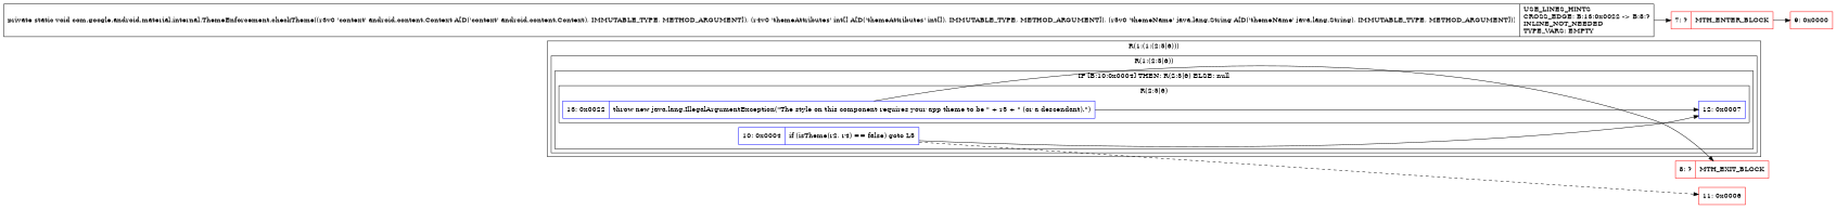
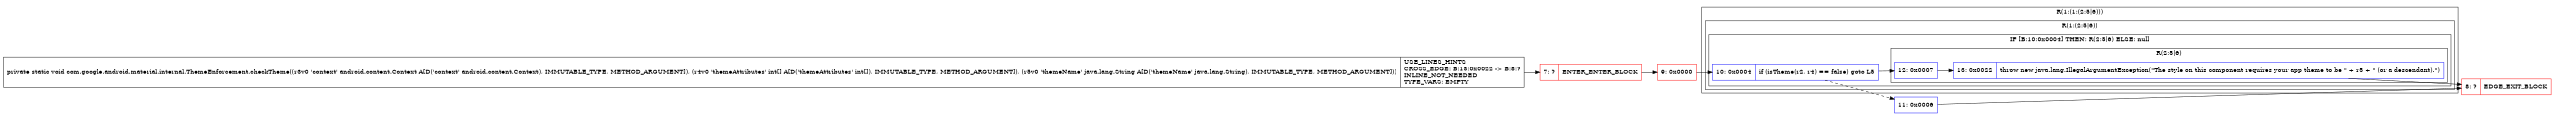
  digraph {
    rankdir=LR
    node [color=red shape=record]
    n1 [color=blue label="{12\:\ 0x0007}"]
    n2 [color=blue label="{13\:\ 0x0022|throw new java.lang.IllegalArgumentException(\"The style on this component requires your app theme to be \" + r5 + \" (or a descendant).\")\l}"]
    n3 [color=blue label="{10\:\ 0x0004|if (isTheme(r2, r4) == false) goto L5\l}"]
-   n4 [label="{8\:\ ?|MTH_EXIT_BLOCK\l}"]
-   n5 [label="{11\:\ 0x0006}"]
-   n6 [label="{7\:\ ?|MTH_ENTER_BLOCK\l}"]
+   n4 [label="{8\:\ ?|EDGE_EXIT_BLOCK\l}"]
+   n5 [color=blue label="{11\:\ 0x0006}"]
+   n6 [label="{7\:\ ?|ENTER_ENTER_BLOCK\l}"]
    n7 [label="{9\:\ 0x0000}"]
    n8 [label="{private static void com.google.android.material.internal.ThemeEnforcement.checkTheme((r3v0 'context' android.content.Context A[D('context' android.content.Context), IMMUTABLE_TYPE, METHOD_ARGUMENT]), (r4v0 'themeAttributes' int[] A[D('themeAttributes' int[]), IMMUTABLE_TYPE, METHOD_ARGUMENT]), (r5v0 'themeName' java.lang.String A[D('themeName' java.lang.String), IMMUTABLE_TYPE, METHOD_ARGUMENT]))  | USE_LINES_HINTS\lCROSS_EDGE: B:13:0x0022 \-\> B:8:?\lINLINE_NOT_NEEDED\lTYPE_VARS: EMPTY\l}" color=""]
    subgraph cluster_1 {
      label="R(1:(1:(2:5|6)))"
      subgraph cluster_2 {
        label="R(1:(2:5|6))"
        subgraph cluster_3 {
          label="IF [B:10:0x0004] THEN: R(2:5|6) ELSE: null"
          n3
          subgraph cluster_4 {
            label="R(2:5|6)"
            n1
            n2
          }
        }
      }
    }
-   n2 -> n1
+   n1 -> n2
    n2 -> n4
    n3 -> n1
    n3 -> n5 [style=dashed]
+   n5 -> n4
    n6 -> n7
+   n7 -> n3
    n8 -> n6
  }
